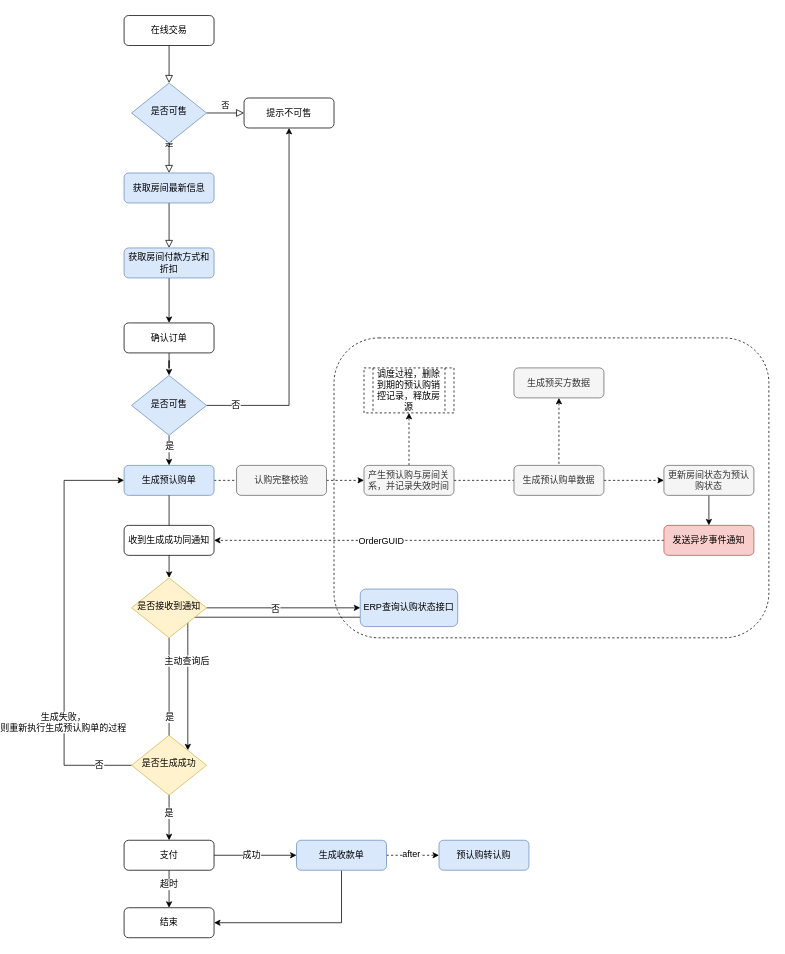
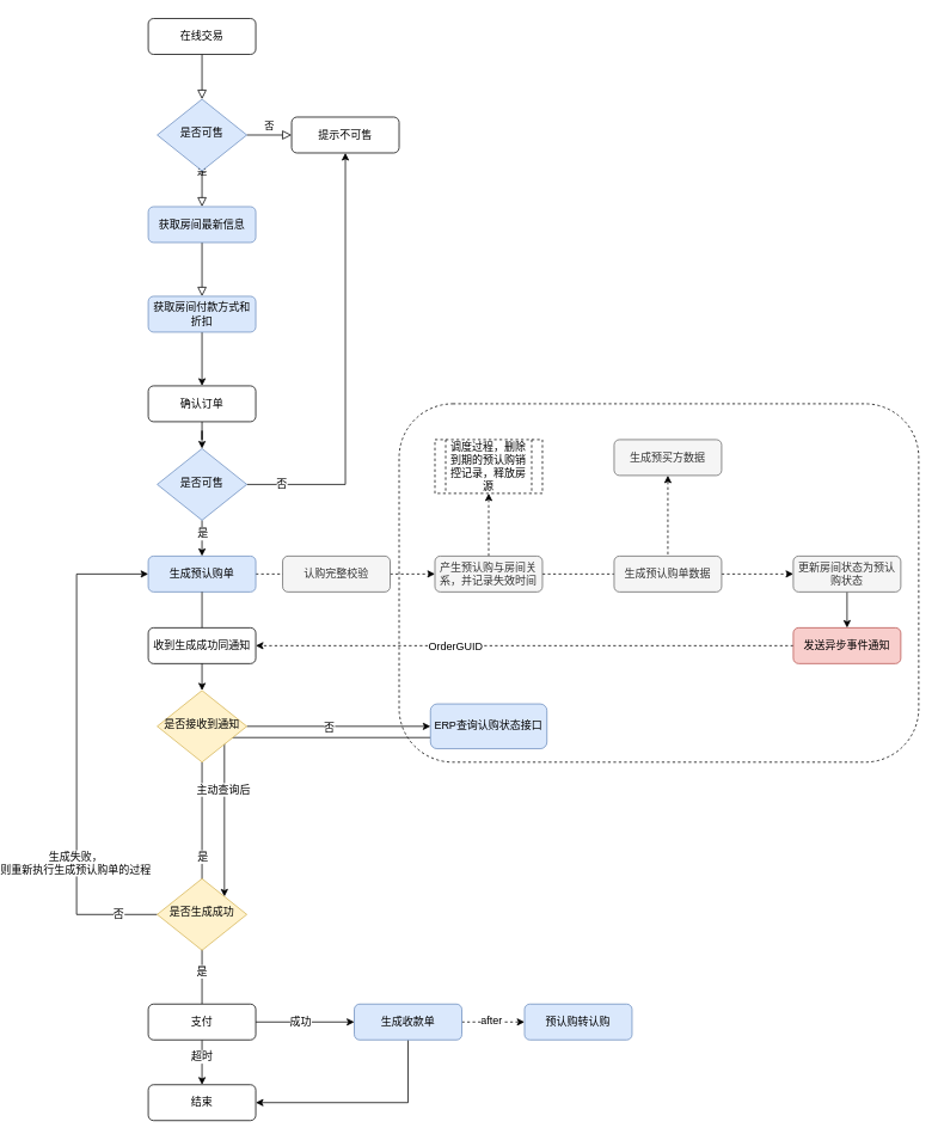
  <mxCell id="0" />
  <mxCell id="1" parent="0" />
  <mxCell id="2" value="" style="rounded=1;whiteSpace=wrap;html=1;dashed=1;fillColor=none;" parent="1" vertex="1"><mxGeometry x="380" y="450" width="580" height="400" as="geometry" /></mxCell>
  <mxCell id="3" value="" style="rounded=0;html=1;jettySize=auto;orthogonalLoop=1;fontSize=11;endArrow=block;endFill=0;endSize=8;strokeWidth=1;shadow=0;labelBackgroundColor=none;edgeStyle=orthogonalEdgeStyle;" parent="1" source="4" target="7" edge="1"><mxGeometry relative="1" as="geometry" /></mxCell>
  <mxCell id="4" value="在线交易" style="rounded=1;whiteSpace=wrap;html=1;fontSize=12;glass=0;strokeWidth=1;shadow=0;" parent="1" vertex="1"><mxGeometry x="100" y="20" width="120" height="40" as="geometry" /></mxCell>
  <mxCell id="5" value="是" style="rounded=0;html=1;jettySize=auto;orthogonalLoop=1;fontSize=11;endArrow=block;endFill=0;endSize=8;strokeWidth=1;shadow=0;labelBackgroundColor=none;edgeStyle=orthogonalEdgeStyle;" parent="1" source="7" edge="1"><mxGeometry y="20" relative="1" as="geometry"><mxPoint as="offset" /><mxPoint x="160" y="230" as="targetPoint" /></mxGeometry></mxCell>
  <mxCell id="6" value="否" style="edgeStyle=orthogonalEdgeStyle;rounded=0;html=1;jettySize=auto;orthogonalLoop=1;fontSize=11;endArrow=block;endFill=0;endSize=8;strokeWidth=1;shadow=0;labelBackgroundColor=none;" parent="1" source="7" target="8" edge="1"><mxGeometry y="10" relative="1" as="geometry"><mxPoint as="offset" /></mxGeometry></mxCell>
  <mxCell id="7" value="是否可售" style="rhombus;whiteSpace=wrap;html=1;shadow=0;fontFamily=Helvetica;fontSize=12;align=center;strokeWidth=1;spacing=6;spacingTop=-4;fillColor=#dae8fc;strokeColor=#6c8ebf;" parent="1" vertex="1"><mxGeometry x="110" y="110" width="100" height="80" as="geometry" /></mxCell>
  <mxCell id="8" value="提示不可售" style="rounded=1;whiteSpace=wrap;html=1;fontSize=12;glass=0;strokeWidth=1;shadow=0;" parent="1" vertex="1"><mxGeometry x="260" y="130" width="120" height="40" as="geometry" /></mxCell>
  <mxCell id="9" value="" style="rounded=0;html=1;jettySize=auto;orthogonalLoop=1;fontSize=11;endArrow=block;endFill=0;endSize=8;strokeWidth=1;shadow=0;labelBackgroundColor=none;edgeStyle=orthogonalEdgeStyle;exitX=0.5;exitY=1;exitDx=0;exitDy=0;" parent="1" source="14" target="11" edge="1"><mxGeometry x="0.333" y="20" relative="1" as="geometry"><mxPoint as="offset" /><mxPoint x="160" y="310" as="sourcePoint" /></mxGeometry></mxCell>
  <mxCell id="10" value="" style="edgeStyle=orthogonalEdgeStyle;rounded=0;orthogonalLoop=1;jettySize=auto;html=1;" parent="1" source="11" target="13" edge="1"><mxGeometry relative="1" as="geometry" /></mxCell>
  <mxCell id="11" value="获取房间付款方式和折扣" style="rounded=1;whiteSpace=wrap;html=1;fontSize=12;glass=0;strokeWidth=1;shadow=0;fillColor=#dae8fc;strokeColor=#6c8ebf;" parent="1" vertex="1"><mxGeometry x="100" y="330" width="120" height="40" as="geometry" /></mxCell>
  <mxCell id="12" value="" style="edgeStyle=orthogonalEdgeStyle;rounded=0;orthogonalLoop=1;jettySize=auto;html=1;" parent="1" source="13" target="19" edge="1"><mxGeometry relative="1" as="geometry" /></mxCell>
  <mxCell id="13" value="确认订单" style="rounded=1;whiteSpace=wrap;html=1;fontSize=12;glass=0;strokeWidth=1;shadow=0;" parent="1" vertex="1"><mxGeometry x="100" y="430" width="120" height="40" as="geometry" /></mxCell>
  <mxCell id="14" value="获取房间最新信息" style="rounded=1;whiteSpace=wrap;html=1;fontSize=12;glass=0;strokeWidth=1;shadow=0;fillColor=#dae8fc;strokeColor=#6c8ebf;" parent="1" vertex="1"><mxGeometry x="100" y="230" width="120" height="40" as="geometry" /></mxCell>
  <mxCell id="15" style="edgeStyle=orthogonalEdgeStyle;rounded=0;orthogonalLoop=1;jettySize=auto;html=1;entryX=0.5;entryY=1;entryDx=0;entryDy=0;" parent="1" source="19" target="8" edge="1"><mxGeometry relative="1" as="geometry" /></mxCell>
  <mxCell id="16" value="否" style="text;html=1;align=center;verticalAlign=middle;resizable=0;points=[];labelBackgroundColor=#ffffff;" parent="15" vertex="1" connectable="0"><mxGeometry x="-0.842" y="1" relative="1" as="geometry"><mxPoint as="offset" /></mxGeometry></mxCell>
  <mxCell id="17" value="" style="edgeStyle=orthogonalEdgeStyle;rounded=0;orthogonalLoop=1;jettySize=auto;html=1;" parent="1" source="19" target="24" edge="1"><mxGeometry relative="1" as="geometry" /></mxCell>
  <mxCell id="18" value="是" style="text;html=1;align=center;verticalAlign=middle;resizable=0;points=[];labelBackgroundColor=#ffffff;" parent="17" vertex="1" connectable="0"><mxGeometry x="-0.3" relative="1" as="geometry"><mxPoint as="offset" /></mxGeometry></mxCell>
  <mxCell id="19" value="是否可售" style="rhombus;whiteSpace=wrap;html=1;shadow=0;fontFamily=Helvetica;fontSize=12;align=center;strokeWidth=1;spacing=6;spacingTop=-4;fillColor=#dae8fc;strokeColor=#6c8ebf;" parent="1" vertex="1"><mxGeometry x="110" y="500" width="100" height="80" as="geometry" /></mxCell>
- <mxCell id="20" value="" style="edgeStyle=orthogonalEdgeStyle;rounded=0;orthogonalLoop=1;jettySize=auto;html=1;" parent="1" source="54" target="40" edge="1"><mxGeometry relative="1" as="geometry" /></mxCell>
+ <mxCell id="20" value="" style="edgeStyle=orthogonalEdgeStyle;rounded=0;orthogonalLoop=1;jettySize=auto;html=1;endArrow=none;" parent="1" source="54" target="40" edge="1"><mxGeometry relative="1" as="geometry" /></mxCell>
  <mxCell id="21" value="是" style="text;html=1;align=center;verticalAlign=middle;resizable=0;points=[];labelBackgroundColor=#ffffff;" vertex="1" connectable="0" parent="20"><mxGeometry x="-0.225" relative="1" as="geometry"><mxPoint as="offset" /></mxGeometry></mxCell>
  <mxCell id="22" value="是" style="text;html=1;align=center;verticalAlign=middle;resizable=0;points=[];labelBackgroundColor=#ffffff;" vertex="1" connectable="0" parent="20"><mxGeometry x="0.726" y="-1" relative="1" as="geometry"><mxPoint as="offset" /></mxGeometry></mxCell>
  <mxCell id="23" value="" style="edgeStyle=orthogonalEdgeStyle;rounded=0;orthogonalLoop=1;jettySize=auto;html=1;dashed=1;entryX=0;entryY=0.5;entryDx=0;entryDy=0;" parent="1" source="24" target="27" edge="1"><mxGeometry relative="1" as="geometry" /></mxCell>
  <mxCell id="24" value="生成预认购单" style="rounded=1;whiteSpace=wrap;html=1;fontSize=12;glass=0;strokeWidth=1;shadow=0;fillColor=#dae8fc;strokeColor=#6c8ebf;" parent="1" vertex="1"><mxGeometry x="100" y="620" width="120" height="40" as="geometry" /></mxCell>
  <mxCell id="25" value="" style="edgeStyle=orthogonalEdgeStyle;rounded=0;orthogonalLoop=1;jettySize=auto;html=1;dashed=1;" parent="1" source="27" target="35" edge="1"><mxGeometry relative="1" as="geometry" /></mxCell>
  <mxCell id="26" value="" style="edgeStyle=orthogonalEdgeStyle;rounded=0;orthogonalLoop=1;jettySize=auto;html=1;dashed=1;" parent="1" source="27" target="47" edge="1"><mxGeometry relative="1" as="geometry" /></mxCell>
  <mxCell id="27" value="产生预认购与房间关系，并记录失效时间" style="rounded=1;whiteSpace=wrap;html=1;fontSize=12;glass=0;strokeWidth=1;shadow=0;fillColor=#f5f5f5;strokeColor=#666666;fontColor=#333333;" parent="1" vertex="1"><mxGeometry x="420" y="620" width="120" height="40" as="geometry" /></mxCell>
  <mxCell id="28" value="" style="edgeStyle=orthogonalEdgeStyle;rounded=0;orthogonalLoop=1;jettySize=auto;html=1;dashed=1;" parent="1" source="29" target="31" edge="1"><mxGeometry relative="1" as="geometry" /></mxCell>
  <mxCell id="29" value="生成预认购单数据" style="rounded=1;whiteSpace=wrap;html=1;fontSize=12;glass=0;strokeWidth=1;shadow=0;fillColor=#f5f5f5;strokeColor=#666666;fontColor=#333333;" parent="1" vertex="1"><mxGeometry x="620" y="620" width="120" height="40" as="geometry" /></mxCell>
  <mxCell id="30" value="" style="edgeStyle=orthogonalEdgeStyle;rounded=0;orthogonalLoop=1;jettySize=auto;html=1;" edge="1" parent="1" source="31" target="34"><mxGeometry relative="1" as="geometry" /></mxCell>
  <mxCell id="31" value="更新房间状态为预认购状态" style="rounded=1;whiteSpace=wrap;html=1;fontSize=12;glass=0;strokeWidth=1;shadow=0;fillColor=#f5f5f5;strokeColor=#666666;fontColor=#333333;" parent="1" vertex="1"><mxGeometry x="820" y="620" width="120" height="40" as="geometry" /></mxCell>
  <mxCell id="32" style="edgeStyle=orthogonalEdgeStyle;rounded=0;orthogonalLoop=1;jettySize=auto;html=1;entryX=1;entryY=0.5;entryDx=0;entryDy=0;dashed=1;" edge="1" parent="1" source="34" target="56"><mxGeometry relative="1" as="geometry" /></mxCell>
  <mxCell id="33" value="OrderGUID" style="text;html=1;align=center;verticalAlign=middle;resizable=0;points=[];labelBackgroundColor=#ffffff;" vertex="1" connectable="0" parent="32"><mxGeometry x="0.26" relative="1" as="geometry"><mxPoint as="offset" /></mxGeometry></mxCell>
  <mxCell id="34" value="发送异步事件通知" style="rounded=1;whiteSpace=wrap;html=1;fontSize=12;glass=0;strokeWidth=1;shadow=0;fillColor=#f8cecc;strokeColor=#b85450;" vertex="1" parent="1"><mxGeometry x="820" y="700" width="120" height="40" as="geometry" /></mxCell>
  <mxCell id="35" value="生成预买方数据" style="rounded=1;whiteSpace=wrap;html=1;fontSize=12;glass=0;strokeWidth=1;shadow=0;fillColor=#f5f5f5;strokeColor=#666666;fontColor=#333333;" parent="1" vertex="1"><mxGeometry x="620" y="490" width="120" height="40" as="geometry" /></mxCell>
  <mxCell id="36" value="" style="edgeStyle=orthogonalEdgeStyle;rounded=0;orthogonalLoop=1;jettySize=auto;html=1;" parent="1" source="40" target="45" edge="1"><mxGeometry relative="1" as="geometry" /></mxCell>
  <mxCell id="37" value="成功" style="text;html=1;align=center;verticalAlign=middle;resizable=0;points=[];labelBackgroundColor=#ffffff;" parent="36" vertex="1" connectable="0"><mxGeometry x="-0.109" y="1" relative="1" as="geometry"><mxPoint as="offset" /></mxGeometry></mxCell>
  <mxCell id="38" value="" style="edgeStyle=orthogonalEdgeStyle;rounded=0;orthogonalLoop=1;jettySize=auto;html=1;" parent="1" source="40" target="41" edge="1"><mxGeometry relative="1" as="geometry" /></mxCell>
  <mxCell id="39" value="超时" style="text;html=1;align=center;verticalAlign=middle;resizable=0;points=[];labelBackgroundColor=#ffffff;" parent="38" vertex="1" connectable="0"><mxGeometry x="-0.275" y="-1" relative="1" as="geometry"><mxPoint as="offset" /></mxGeometry></mxCell>
  <mxCell id="40" value="支付" style="rounded=1;whiteSpace=wrap;html=1;fontSize=12;glass=0;strokeWidth=1;shadow=0;" parent="1" vertex="1"><mxGeometry x="100" y="1120" width="120" height="40" as="geometry" /></mxCell>
  <mxCell id="41" value="结束" style="rounded=1;whiteSpace=wrap;html=1;fontSize=12;glass=0;strokeWidth=1;shadow=0;" parent="1" vertex="1"><mxGeometry x="100" y="1210" width="120" height="40" as="geometry" /></mxCell>
  <mxCell id="42" value="" style="edgeStyle=orthogonalEdgeStyle;rounded=0;orthogonalLoop=1;jettySize=auto;html=1;dashed=1;" parent="1" source="45" target="46" edge="1"><mxGeometry relative="1" as="geometry" /></mxCell>
  <mxCell id="43" value="after" style="text;html=1;align=center;verticalAlign=middle;resizable=0;points=[];labelBackgroundColor=#ffffff;" vertex="1" connectable="0" parent="42"><mxGeometry x="-0.086" y="2" relative="1" as="geometry"><mxPoint as="offset" /></mxGeometry></mxCell>
  <mxCell id="44" style="edgeStyle=orthogonalEdgeStyle;rounded=0;orthogonalLoop=1;jettySize=auto;html=1;entryX=1;entryY=0.5;entryDx=0;entryDy=0;" parent="1" source="45" target="41" edge="1"><mxGeometry relative="1" as="geometry"><Array as="points"><mxPoint x="390" y="1230" /></Array></mxGeometry></mxCell>
  <mxCell id="45" value="生成收款单" style="rounded=1;whiteSpace=wrap;html=1;fontSize=12;glass=0;strokeWidth=1;shadow=0;fillColor=#dae8fc;strokeColor=#6c8ebf;" parent="1" vertex="1"><mxGeometry x="330" y="1120" width="120" height="40" as="geometry" /></mxCell>
  <mxCell id="46" value="预认购转认购" style="rounded=1;whiteSpace=wrap;html=1;fontSize=12;glass=0;strokeWidth=1;shadow=0;fillColor=#dae8fc;strokeColor=#6c8ebf;" parent="1" vertex="1"><mxGeometry x="520" y="1120" width="120" height="40" as="geometry" /></mxCell>
  <mxCell id="47" value="调度过程，删除到期的预认购销控记录，释放房源" style="shape=process;whiteSpace=wrap;html=1;backgroundOutline=1;dashed=1;fillColor=none;" parent="1" vertex="1"><mxGeometry x="420" y="490" width="120" height="60" as="geometry" /></mxCell>
  <mxCell id="48" value="认购完整校验" style="rounded=1;whiteSpace=wrap;html=1;fontSize=12;glass=0;strokeWidth=1;shadow=0;fillColor=#f5f5f5;strokeColor=#666666;fontColor=#333333;" parent="1" vertex="1"><mxGeometry x="250" y="620" width="120" height="40" as="geometry" /></mxCell>
  <mxCell id="49" style="edgeStyle=orthogonalEdgeStyle;rounded=0;orthogonalLoop=1;jettySize=auto;html=1;exitX=0;exitY=0.75;exitDx=0;exitDy=0;entryX=1;entryY=0;entryDx=0;entryDy=0;" edge="1" parent="1" source="51" target="60"><mxGeometry relative="1" as="geometry" /></mxCell>
  <mxCell id="50" value="主动查询后" style="text;html=1;align=center;verticalAlign=middle;resizable=0;points=[];labelBackgroundColor=#ffffff;" vertex="1" connectable="0" parent="49"><mxGeometry x="0.129" y="58" relative="1" as="geometry"><mxPoint x="-60" y="58" as="offset" /></mxGeometry></mxCell>
  <mxCell id="51" value="ERP查询认购状态接口" style="rounded=1;whiteSpace=wrap;html=1;fontSize=12;glass=0;strokeWidth=1;shadow=0;fillColor=#dae8fc;strokeColor=#6c8ebf;" vertex="1" parent="1"><mxGeometry x="415" y="785" width="130" height="50" as="geometry" /></mxCell>
  <mxCell id="52" style="edgeStyle=orthogonalEdgeStyle;rounded=0;orthogonalLoop=1;jettySize=auto;html=1;entryX=0;entryY=0.5;entryDx=0;entryDy=0;" edge="1" parent="1" source="54" target="51"><mxGeometry relative="1" as="geometry" /></mxCell>
  <mxCell id="53" value="否" style="text;html=1;align=center;verticalAlign=middle;resizable=0;points=[];labelBackgroundColor=#ffffff;" vertex="1" connectable="0" parent="52"><mxGeometry x="-0.114" y="-1" relative="1" as="geometry"><mxPoint as="offset" /></mxGeometry></mxCell>
  <mxCell id="54" value="是否接收到通知" style="rhombus;whiteSpace=wrap;html=1;shadow=0;fontFamily=Helvetica;fontSize=12;align=center;strokeWidth=1;spacing=6;spacingTop=-4;fillColor=#fff2cc;strokeColor=#d6b656;" vertex="1" parent="1"><mxGeometry x="110" y="770" width="100" height="80" as="geometry" /></mxCell>
  <mxCell id="55" value="" style="edgeStyle=orthogonalEdgeStyle;rounded=0;orthogonalLoop=1;jettySize=auto;html=1;" edge="1" parent="1" source="24" target="54"><mxGeometry relative="1" as="geometry"><mxPoint x="160" y="660" as="sourcePoint" /><mxPoint x="160" y="979" as="targetPoint" /></mxGeometry></mxCell>
  <mxCell id="56" value="收到生成成功同通知" style="rounded=1;whiteSpace=wrap;html=1;fontSize=12;glass=0;strokeWidth=1;shadow=0;" vertex="1" parent="1"><mxGeometry x="100" y="700" width="120" height="40" as="geometry" /></mxCell>
  <mxCell id="57" style="edgeStyle=orthogonalEdgeStyle;rounded=0;orthogonalLoop=1;jettySize=auto;html=1;entryX=0;entryY=0.5;entryDx=0;entryDy=0;" edge="1" parent="1" source="60" target="24"><mxGeometry relative="1" as="geometry"><mxPoint x="0" y="780" as="targetPoint" /><Array as="points"><mxPoint x="20" y="1020" /><mxPoint x="20" y="640" /></Array></mxGeometry></mxCell>
  <mxCell id="58" value="否" style="text;html=1;align=center;verticalAlign=middle;resizable=0;points=[];labelBackgroundColor=#ffffff;" vertex="1" connectable="0" parent="57"><mxGeometry x="-0.84" y="-1" relative="1" as="geometry"><mxPoint as="offset" /></mxGeometry></mxCell>
  <mxCell id="59" value="生成失败，&lt;br&gt;则重新执行生成预认购单的过程" style="text;html=1;align=center;verticalAlign=middle;resizable=0;points=[];labelBackgroundColor=#ffffff;" vertex="1" connectable="0" parent="57"><mxGeometry x="-0.673" y="-58" relative="1" as="geometry"><mxPoint x="-60" y="-58" as="offset" /></mxGeometry></mxCell>
  <mxCell id="60" value="是否生成成功" style="rhombus;whiteSpace=wrap;html=1;shadow=0;fontFamily=Helvetica;fontSize=12;align=center;strokeWidth=1;spacing=6;spacingTop=-4;fillColor=#fff2cc;strokeColor=#d6b656;" vertex="1" parent="1"><mxGeometry x="110" y="980" width="100" height="80" as="geometry" /></mxCell>
